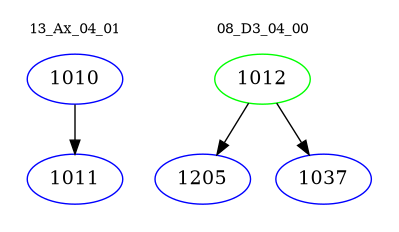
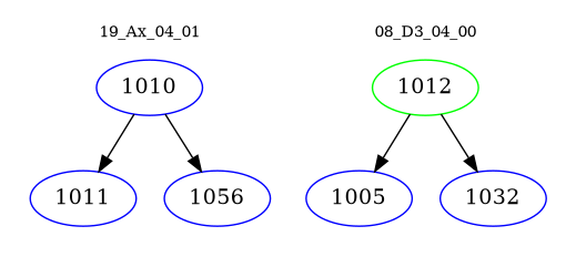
  digraph {
    node [color=blue]
    edge [color=black]
    n1 [label=1010]
    n2 [label=1011]
+   n3 [label=1056]
    n4 [color=green label=1012]
-   n5 [label=1205]
-   n6 [label=1037]
+   n5 [label=1005]
+   n6 [label=1032]
    subgraph cluster_1 {
      color=white
      fontsize=10
-     label="13_Ax_04_01"
+     label="19_Ax_04_01"
      n1
      n2
+     n3
    }
    subgraph cluster_2 {
      color=white
      fontsize=10
      label="08_D3_04_00"
      n4
      n5
      n6
    }
    n1 -> n2
+   n1 -> n3
    n4 -> n5
    n4 -> n6
  }
